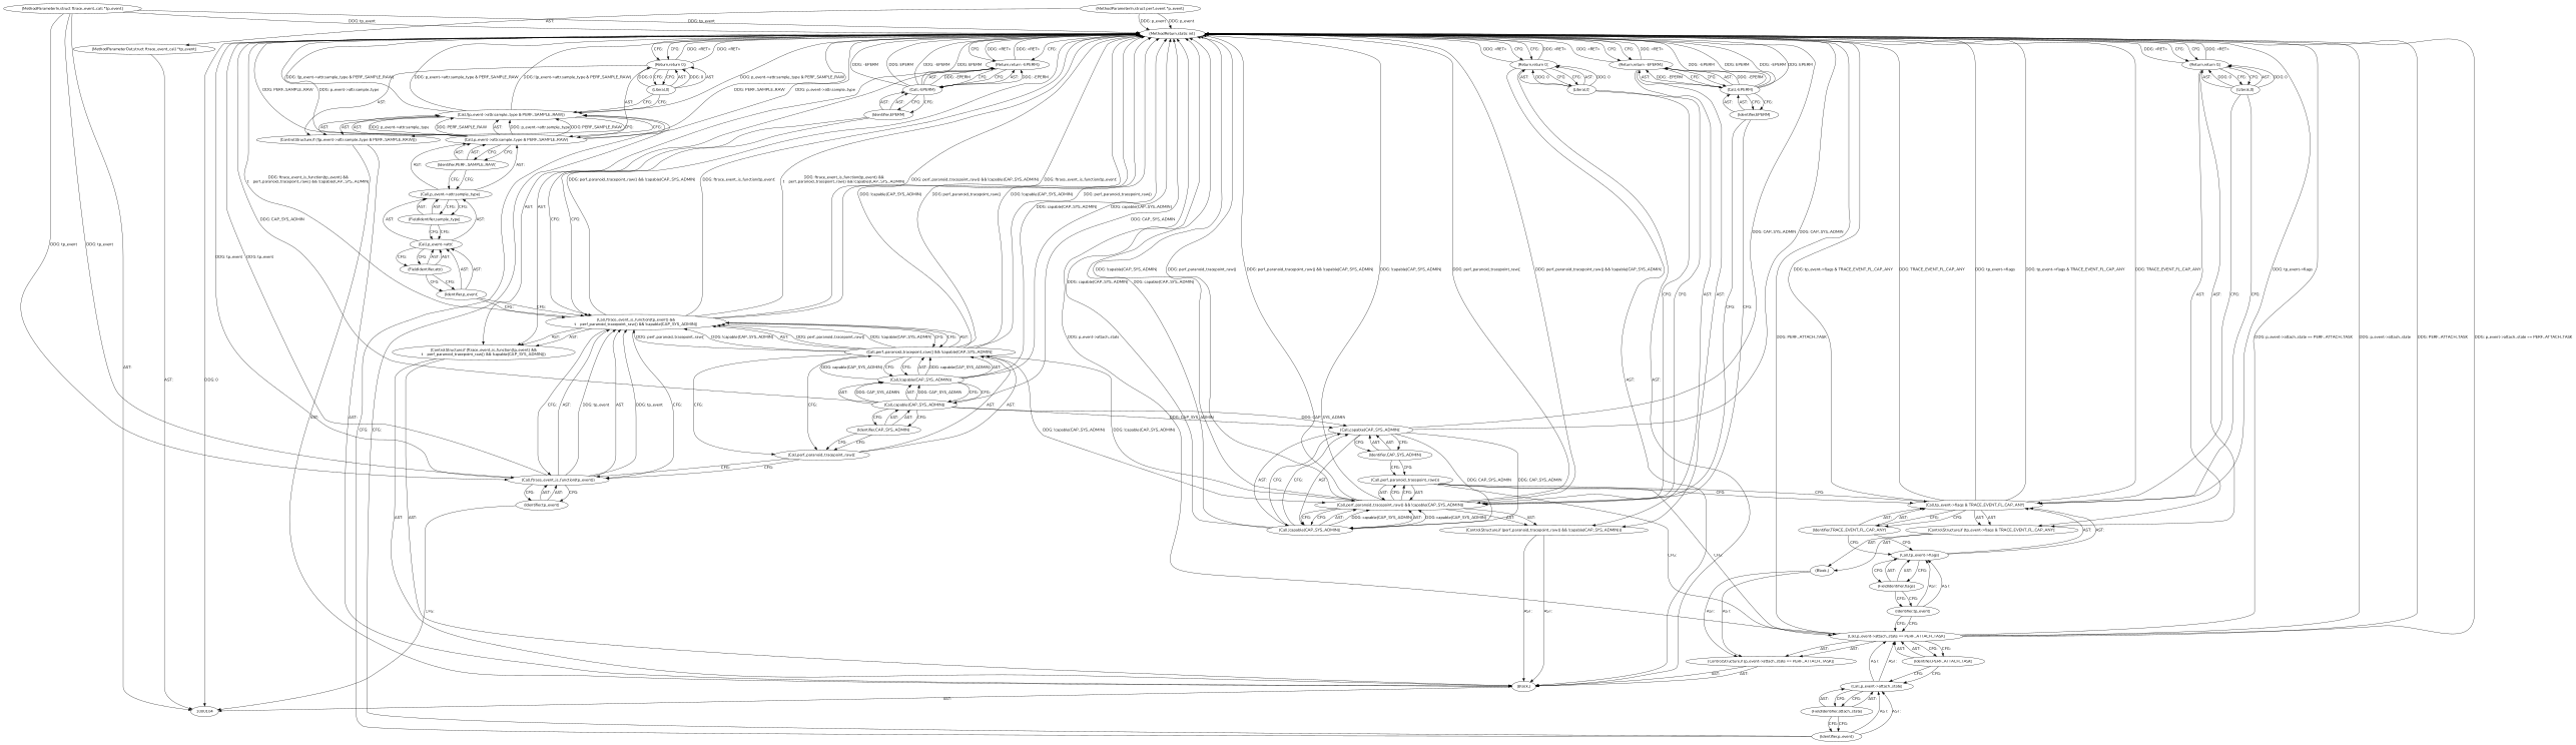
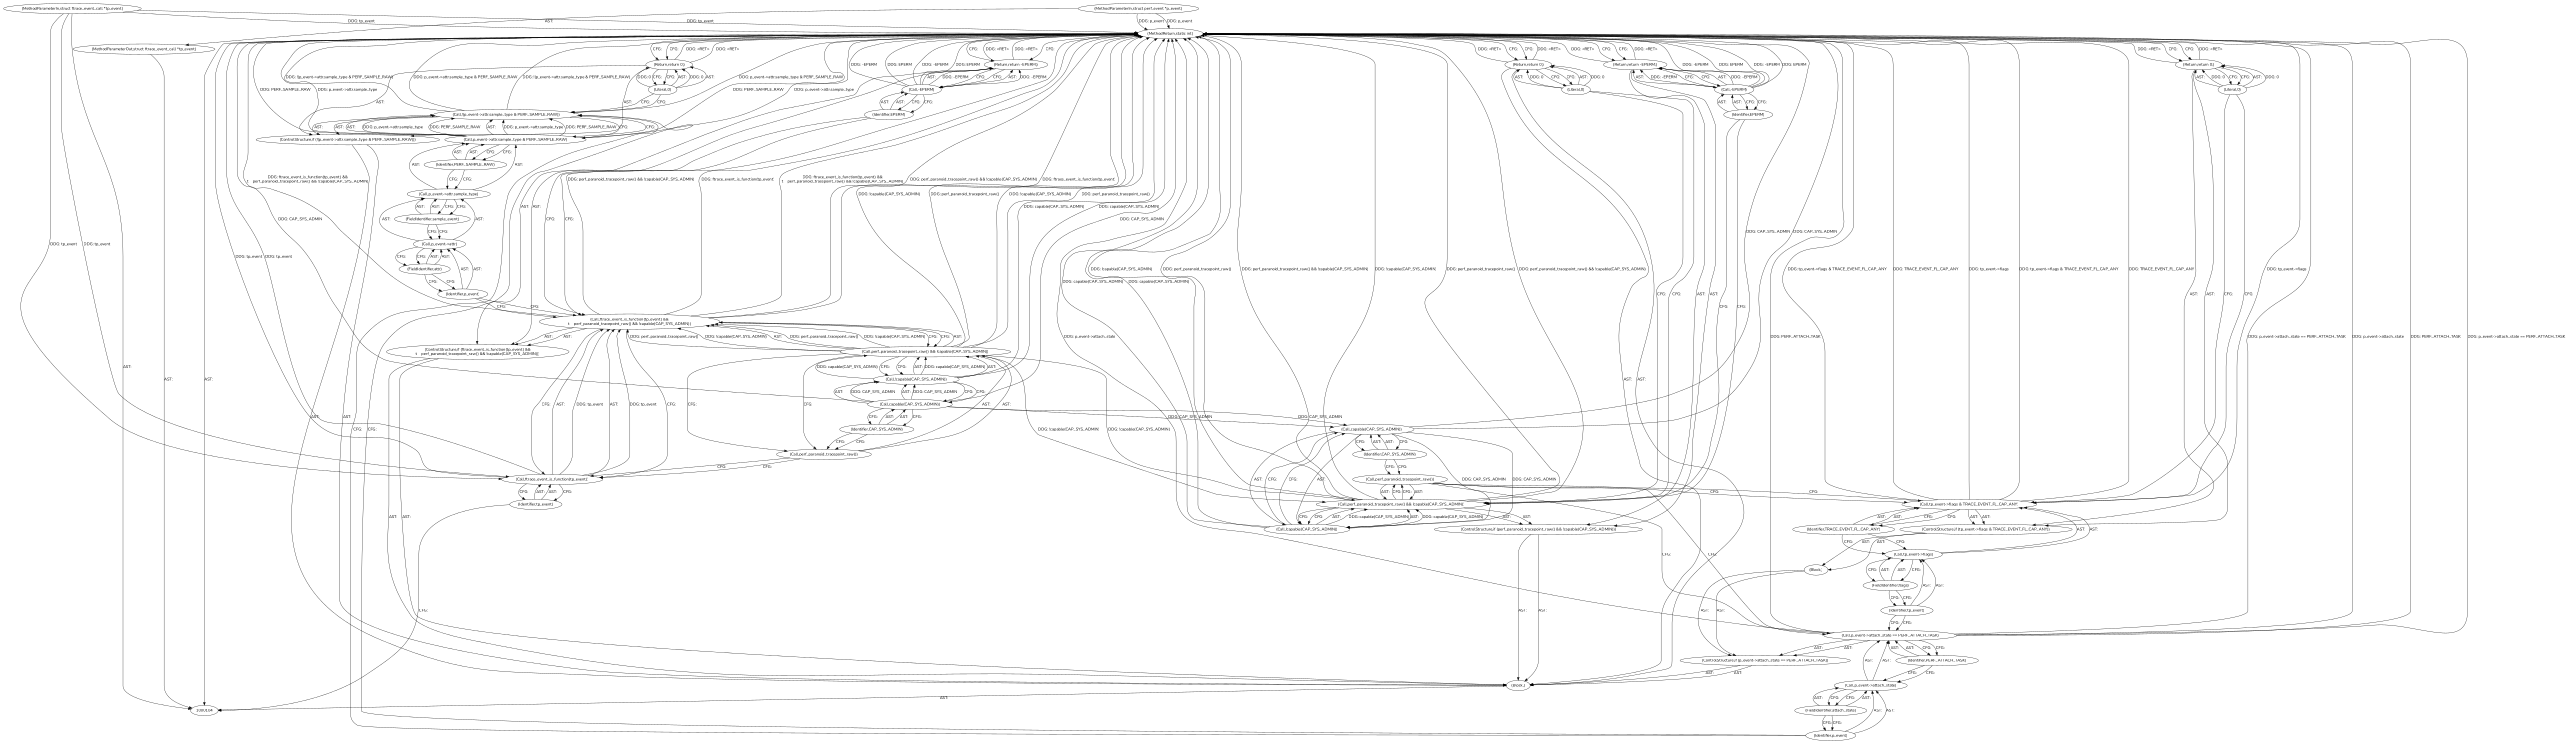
  digraph {
    fontname=Nunito
    node [fontname=Nunito]
    edge [fontname=Nunito]
    n1 [label="(MethodReturn,static int)"]
    n2 [label="(Return,return 0;)"]
    n3 [label="(Return,return 0;)"]
    n4 [label="(Return,return -EPERM;)"]
    n5 [label="(Return,return 0;)"]
    n6 [label="(Return,return -EPERM;)"]
    1000104
    n8 [label="(ControlStructure,if (!(p_event->attr.sample_type & PERF_SAMPLE_RAW)))"]
    n9 [label="(Literal,0)"]
    n10 [label="(ControlStructure,if (tp_event->flags & TRACE_EVENT_FL_CAP_ANY))"]
    n11 [label="(Literal,0)"]
    n12 [label="(ControlStructure,if (perf_paranoid_tracepoint_raw() && !capable(CAP_SYS_ADMIN)))"]
    n13 [label="(Call,-EPERM)"]
    n14 [label="(Block,)"]
    n15 [label="(Literal,0)"]
    n16 [label="(ControlStructure,if (ftrace_event_is_function(tp_event) &&\n\t    perf_paranoid_tracepoint_raw() && !capable(CAP_SYS_ADMIN)))"]
    n17 [label="(Call,-EPERM)"]
    n18 [label="(MethodParameterIn,struct ftrace_event_call *tp_event)"]
    n19 [label="(Call,ftrace_event_is_function(tp_event))"]
    n20 [label="(Call,ftrace_event_is_function(tp_event) &&\n\t    perf_paranoid_tracepoint_raw() && !capable(CAP_SYS_ADMIN))"]
    n21 [label="(Identifier,tp_event)"]
    n22 [label="(MethodParameterOut,struct ftrace_event_call *tp_event)"]
    n23 [label="(FieldIdentifier,attr)"]
    n24 [label="(Call,p_event->attr)"]
    n25 [label="(Identifier,p_event)"]
    n26 [label="(Call,p_event->attr.sample_type)"]
-   n27 [label="(FieldIdentifier,sample_type)"]
+   n27 [label="(FieldIdentifier,sample_event)"]
    n28 [label="(Call,p_event->attr.sample_type & PERF_SAMPLE_RAW)"]
    n29 [label="(Identifier,PERF_SAMPLE_RAW)"]
    n30 [label="(Call,!(p_event->attr.sample_type & PERF_SAMPLE_RAW))"]
    n31 [label="(Call,perf_paranoid_tracepoint_raw() && !capable(CAP_SYS_ADMIN))"]
    n32 [label="(ControlStructure,if (p_event->attach_state == PERF_ATTACH_TASK))"]
    n33 [label="(FieldIdentifier,attach_state)"]
    n34 [label="(Call,p_event->attach_state)"]
    n35 [label="(Identifier,p_event)"]
    n36 [label="(Call,p_event->attach_state == PERF_ATTACH_TASK)"]
    n37 [label="(Identifier,PERF_ATTACH_TASK)"]
    n38 [label="(Block,)"]
    n39 [label="(FieldIdentifier,flags)"]
    n40 [label="(Call,tp_event->flags)"]
    n41 [label="(Identifier,tp_event)"]
    n42 [label="(Call,tp_event->flags & TRACE_EVENT_FL_CAP_ANY)"]
    n43 [label="(Identifier,TRACE_EVENT_FL_CAP_ANY)"]
    n44 [label="(MethodParameterIn,struct perf_event *p_event)"]
    n45 [label="(Call,!capable(CAP_SYS_ADMIN))"]
    n46 [label="(Call,capable(CAP_SYS_ADMIN))"]
    n47 [label="(Call,perf_paranoid_tracepoint_raw() && !capable(CAP_SYS_ADMIN))"]
    n48 [label="(Identifier,CAP_SYS_ADMIN)"]
    n49 [label="(Call,perf_paranoid_tracepoint_raw())"]
    n50 [label="(Identifier,EPERM)"]
    n51 [label="(Call,!capable(CAP_SYS_ADMIN))"]
    n52 [label="(Call,perf_paranoid_tracepoint_raw())"]
    n53 [label="(Call,capable(CAP_SYS_ADMIN))"]
    n54 [label="(Identifier,CAP_SYS_ADMIN)"]
    n55 [label="(Identifier,EPERM)"]
    n1 -> n2 [label="CFG: "]
    n1 -> n2 [label="CFG: "]
    n1 -> n3 [label="CFG: "]
    n1 -> n3 [label="CFG: "]
    n1 -> n4 [label="CFG: "]
    n1 -> n4 [label="CFG: "]
    n1 -> n5 [label="CFG: "]
    n1 -> n5 [label="CFG: "]
    n1 -> n6 [label="CFG: "]
    n1 -> n6 [label="CFG: "]
-   n1 -> 1000104 [label="DDG: 0"]
+   n1 -> 1000104 [label="AST: "]
    n2 -> n1 [label="DDG: <RET>"]
    n2 -> n1 [label="DDG: <RET>"]
    n2 -> n8 [label="AST: "]
    n2 -> n8 [label="AST: "]
    n2 -> n9 [label="CFG: "]
    n2 -> n9 [label="CFG: "]
    n3 -> n1 [label="DDG: <RET>"]
    n3 -> n1 [label="DDG: <RET>"]
    n3 -> n10 [label="AST: "]
    n3 -> n10 [label="AST: "]
    n3 -> n11 [label="CFG: "]
    n3 -> n11 [label="CFG: "]
    n4 -> n1 [label="DDG: <RET>"]
    n4 -> n1 [label="DDG: <RET>"]
    n4 -> n12 [label="AST: "]
    n4 -> n12 [label="AST: "]
    n4 -> n13 [label="CFG: "]
    n4 -> n13 [label="CFG: "]
    n5 -> n1 [label="DDG: <RET>"]
    n5 -> n1 [label="DDG: <RET>"]
    n5 -> n14 [label="AST: "]
    n5 -> n14 [label="AST: "]
    n5 -> n15 [label="CFG: "]
    n5 -> n15 [label="CFG: "]
    n6 -> n1 [label="DDG: <RET>"]
    n6 -> n1 [label="DDG: <RET>"]
    n6 -> n16 [label="AST: "]
    n6 -> n16 [label="AST: "]
    n6 -> n17 [label="CFG: "]
    n6 -> n17 [label="CFG: "]
    n8 -> n14 [label="AST: "]
    n8 -> n14 [label="AST: "]
    n9 -> n2 [label="AST: "]
    n9 -> n2 [label="DDG: 0"]
    n9 -> n2 [label="AST: "]
    n9 -> n2 [label="DDG: 0"]
    n9 -> n30 [label="CFG: "]
    n9 -> n30 [label="CFG: "]
    n10 -> n38 [label="AST: "]
    n10 -> n38 [label="AST: "]
    n11 -> n3 [label="AST: "]
    n11 -> n3 [label="DDG: 0"]
    n11 -> n3 [label="AST: "]
    n11 -> n3 [label="DDG: 0"]
    n11 -> n42 [label="CFG: "]
    n11 -> n42 [label="CFG: "]
    n12 -> n14 [label="AST: "]
    n12 -> n14 [label="AST: "]
    n13 -> n1 [label="DDG: -EPERM"]
    n13 -> n1 [label="DDG: EPERM"]
    n13 -> n1 [label="DDG: -EPERM"]
    n13 -> n1 [label="DDG: EPERM"]
    n13 -> n4 [label="AST: "]
    n13 -> n4 [label="DDG: -EPERM"]
    n13 -> n4 [label="AST: "]
    n13 -> n4 [label="DDG: -EPERM"]
    n13 -> n50 [label="CFG: "]
    n13 -> n50 [label="CFG: "]
    n14 -> 1000104 [label="AST: "]
    n15 -> n5 [label="AST: "]
    n15 -> n5 [label="DDG: 0"]
    n15 -> n5 [label="AST: "]
    n15 -> n5 [label="DDG: 0"]
    n15 -> n47 [label="CFG: "]
    n15 -> n47 [label="CFG: "]
    n16 -> n14 [label="AST: "]
    n16 -> n14 [label="AST: "]
    n17 -> n1 [label="DDG: -EPERM"]
    n17 -> n1 [label="DDG: EPERM"]
    n17 -> n1 [label="DDG: -EPERM"]
    n17 -> n1 [label="DDG: EPERM"]
    n17 -> n6 [label="AST: "]
    n17 -> n6 [label="DDG: -EPERM"]
    n17 -> n6 [label="AST: "]
    n17 -> n6 [label="DDG: -EPERM"]
    n17 -> n55 [label="CFG: "]
    n17 -> n55 [label="CFG: "]
    n18 -> n1 [label="DDG: tp_event"]
    n18 -> n1 [label="DDG: tp_event"]
    n18 -> 1000104 [label="AST: "]
    n18 -> n19 [label="DDG: tp_event"]
    n18 -> n19 [label="DDG: tp_event"]
    n19 -> n1 [label="DDG: tp_event"]
    n19 -> n1 [label="DDG: tp_event"]
    n19 -> n20 [label="AST: "]
    n19 -> n20 [label="DDG: tp_event"]
    n19 -> n20 [label="AST: "]
    n19 -> n20 [label="DDG: tp_event"]
    n19 -> n21 [label="CFG: "]
    n19 -> n21 [label="CFG: "]
    n20 -> n1 [label="DDG: perf_paranoid_tracepoint_raw() && !capable(CAP_SYS_ADMIN)"]
    n20 -> n1 [label="DDG: ftrace_event_is_function(tp_event)"]
    n20 -> n1 [label="DDG: ftrace_event_is_function(tp_event) &&\n\t    perf_paranoid_tracepoint_raw() && !capable(CAP_SYS_ADMIN)"]
    n20 -> n1 [label="DDG: perf_paranoid_tracepoint_raw() && !capable(CAP_SYS_ADMIN)"]
    n20 -> n1 [label="DDG: ftrace_event_is_function(tp_event)"]
    n20 -> n1 [label="DDG: ftrace_event_is_function(tp_event) &&\n\t    perf_paranoid_tracepoint_raw() && !capable(CAP_SYS_ADMIN)"]
    n20 -> n16 [label="AST: "]
    n20 -> n16 [label="AST: "]
    n20 -> n19 [label="CFG: "]
    n20 -> n19 [label="CFG: "]
    n20 -> n31 [label="CFG: "]
    n20 -> n31 [label="CFG: "]
    n21 -> 1000104 [label="CFG: "]
    n21 -> n19 [label="AST: "]
    n21 -> n19 [label="AST: "]
    n22 -> 1000104 [label="AST: "]
    n23 -> n24 [label="AST: "]
    n23 -> n24 [label="AST: "]
    n23 -> n25 [label="CFG: "]
    n23 -> n25 [label="CFG: "]
    n24 -> n23 [label="CFG: "]
    n24 -> n23 [label="CFG: "]
    n24 -> n26 [label="AST: "]
    n24 -> n26 [label="AST: "]
    n25 -> n20 [label="CFG: "]
    n25 -> n20 [label="CFG: "]
    n25 -> n24 [label="AST: "]
    n25 -> n24 [label="AST: "]
    n26 -> n27 [label="CFG: "]
    n26 -> n27 [label="CFG: "]
    n26 -> n28 [label="AST: "]
    n26 -> n28 [label="AST: "]
    n27 -> n24 [label="CFG: "]
    n27 -> n24 [label="CFG: "]
    n27 -> n26 [label="AST: "]
    n27 -> n26 [label="AST: "]
    n28 -> n1 [label="DDG: PERF_SAMPLE_RAW"]
    n28 -> n1 [label="DDG: p_event->attr.sample_type"]
    n28 -> n1 [label="DDG: PERF_SAMPLE_RAW"]
    n28 -> n1 [label="DDG: p_event->attr.sample_type"]
    n28 -> n29 [label="CFG: "]
    n28 -> n29 [label="CFG: "]
    n28 -> n30 [label="AST: "]
    n28 -> n30 [label="DDG: p_event->attr.sample_type"]
    n28 -> n30 [label="DDG: PERF_SAMPLE_RAW"]
    n28 -> n30 [label="AST: "]
    n28 -> n30 [label="DDG: p_event->attr.sample_type"]
    n28 -> n30 [label="DDG: PERF_SAMPLE_RAW"]
    n29 -> n26 [label="CFG: "]
    n29 -> n26 [label="CFG: "]
    n29 -> n28 [label="AST: "]
    n29 -> n28 [label="AST: "]
    n30 -> n1 [label="DDG: !(p_event->attr.sample_type & PERF_SAMPLE_RAW)"]
    n30 -> n1 [label="DDG: p_event->attr.sample_type & PERF_SAMPLE_RAW"]
    n30 -> n1 [label="DDG: !(p_event->attr.sample_type & PERF_SAMPLE_RAW)"]
    n30 -> n1 [label="DDG: p_event->attr.sample_type & PERF_SAMPLE_RAW"]
    n30 -> n8 [label="AST: "]
    n30 -> n8 [label="AST: "]
    n30 -> n28 [label="CFG: "]
    n30 -> n28 [label="CFG: "]
    n31 -> n1 [label="DDG: !capable(CAP_SYS_ADMIN)"]
    n31 -> n1 [label="DDG: perf_paranoid_tracepoint_raw()"]
    n31 -> n1 [label="DDG: !capable(CAP_SYS_ADMIN)"]
    n31 -> n1 [label="DDG: perf_paranoid_tracepoint_raw()"]
    n31 -> n20 [label="AST: "]
    n31 -> n20 [label="DDG: perf_paranoid_tracepoint_raw()"]
    n31 -> n20 [label="DDG: !capable(CAP_SYS_ADMIN)"]
    n31 -> n20 [label="AST: "]
    n31 -> n20 [label="DDG: perf_paranoid_tracepoint_raw()"]
    n31 -> n20 [label="DDG: !capable(CAP_SYS_ADMIN)"]
    n31 -> n47 [label="DDG: !capable(CAP_SYS_ADMIN)"]
    n31 -> n47 [label="DDG: !capable(CAP_SYS_ADMIN)"]
    n31 -> n51 [label="CFG: "]
    n31 -> n51 [label="CFG: "]
    n31 -> n52 [label="CFG: "]
    n31 -> n52 [label="CFG: "]
    n32 -> n14 [label="AST: "]
    n32 -> n14 [label="AST: "]
    n33 -> n34 [label="AST: "]
    n33 -> n34 [label="AST: "]
    n33 -> n35 [label="CFG: "]
    n33 -> n35 [label="CFG: "]
    n34 -> n33 [label="CFG: "]
    n34 -> n33 [label="CFG: "]
    n34 -> n36 [label="AST: "]
    n34 -> n36 [label="AST: "]
    n35 -> n30 [label="CFG: "]
    n35 -> n30 [label="CFG: "]
    n35 -> n34 [label="AST: "]
    n35 -> n34 [label="AST: "]
    n36 -> n1 [label="DDG: p_event->attach_state == PERF_ATTACH_TASK"]
    n36 -> n1 [label="DDG: p_event->attach_state"]
    n36 -> n1 [label="DDG: PERF_ATTACH_TASK"]
    n36 -> n1 [label="DDG: p_event->attach_state == PERF_ATTACH_TASK"]
    n36 -> n1 [label="DDG: p_event->attach_state"]
    n36 -> n1 [label="DDG: PERF_ATTACH_TASK"]
    n36 -> n32 [label="AST: "]
    n36 -> n32 [label="AST: "]
    n36 -> n37 [label="CFG: "]
    n36 -> n37 [label="CFG: "]
    n37 -> n34 [label="CFG: "]
    n37 -> n34 [label="CFG: "]
    n37 -> n36 [label="AST: "]
    n37 -> n36 [label="AST: "]
    n38 -> n32 [label="AST: "]
    n38 -> n32 [label="AST: "]
    n39 -> n40 [label="AST: "]
    n39 -> n40 [label="AST: "]
    n39 -> n41 [label="CFG: "]
    n39 -> n41 [label="CFG: "]
    n40 -> n39 [label="CFG: "]
    n40 -> n39 [label="CFG: "]
    n40 -> n42 [label="AST: "]
    n40 -> n42 [label="AST: "]
    n41 -> n36 [label="CFG: "]
    n41 -> n36 [label="CFG: "]
    n41 -> n40 [label="AST: "]
    n41 -> n40 [label="AST: "]
    n42 -> n1 [label="DDG: tp_event->flags"]
    n42 -> n1 [label="DDG: tp_event->flags & TRACE_EVENT_FL_CAP_ANY"]
    n42 -> n1 [label="DDG: TRACE_EVENT_FL_CAP_ANY"]
    n42 -> n1 [label="DDG: tp_event->flags"]
    n42 -> n1 [label="DDG: tp_event->flags & TRACE_EVENT_FL_CAP_ANY"]
    n42 -> n1 [label="DDG: TRACE_EVENT_FL_CAP_ANY"]
    n42 -> n10 [label="AST: "]
    n42 -> n10 [label="AST: "]
    n42 -> n43 [label="CFG: "]
    n42 -> n43 [label="CFG: "]
    n43 -> n40 [label="CFG: "]
    n43 -> n40 [label="CFG: "]
    n43 -> n42 [label="AST: "]
    n43 -> n42 [label="AST: "]
    n44 -> n1 [label="DDG: p_event"]
    n44 -> n1 [label="DDG: p_event"]
    n44 -> n22 [label="AST: "]
    n45 -> n1 [label="DDG: capable(CAP_SYS_ADMIN)"]
    n45 -> n1 [label="DDG: capable(CAP_SYS_ADMIN)"]
    n45 -> n46 [label="CFG: "]
    n45 -> n46 [label="CFG: "]
    n45 -> n47 [label="AST: "]
    n45 -> n47 [label="DDG: capable(CAP_SYS_ADMIN)"]
    n45 -> n47 [label="AST: "]
    n45 -> n47 [label="DDG: capable(CAP_SYS_ADMIN)"]
    n46 -> n1 [label="DDG: CAP_SYS_ADMIN"]
    n46 -> n1 [label="DDG: CAP_SYS_ADMIN"]
    n46 -> n45 [label="AST: "]
    n46 -> n45 [label="DDG: CAP_SYS_ADMIN"]
    n46 -> n45 [label="AST: "]
    n46 -> n45 [label="DDG: CAP_SYS_ADMIN"]
    n46 -> n48 [label="CFG: "]
    n46 -> n48 [label="CFG: "]
    n47 -> n1 [label="DDG: !capable(CAP_SYS_ADMIN)"]
    n47 -> n1 [label="DDG: perf_paranoid_tracepoint_raw()"]
    n47 -> n1 [label="DDG: perf_paranoid_tracepoint_raw() && !capable(CAP_SYS_ADMIN)"]
    n47 -> n1 [label="DDG: !capable(CAP_SYS_ADMIN)"]
    n47 -> n1 [label="DDG: perf_paranoid_tracepoint_raw()"]
    n47 -> n1 [label="DDG: perf_paranoid_tracepoint_raw() && !capable(CAP_SYS_ADMIN)"]
    n47 -> n12 [label="AST: "]
    n47 -> n12 [label="AST: "]
    n47 -> n45 [label="CFG: "]
    n47 -> n45 [label="CFG: "]
    n47 -> n49 [label="CFG: "]
    n47 -> n49 [label="CFG: "]
    n48 -> n46 [label="AST: "]
    n48 -> n46 [label="AST: "]
    n48 -> n49 [label="CFG: "]
    n48 -> n49 [label="CFG: "]
    n49 -> n36 [label="CFG: "]
    n49 -> n36 [label="CFG: "]
    n49 -> n42 [label="CFG: "]
    n49 -> n42 [label="CFG: "]
    n49 -> n47 [label="AST: "]
    n49 -> n47 [label="AST: "]
    n50 -> n13 [label="AST: "]
    n50 -> n13 [label="AST: "]
    n50 -> n47 [label="CFG: "]
    n50 -> n47 [label="CFG: "]
    n51 -> n1 [label="DDG: capable(CAP_SYS_ADMIN)"]
    n51 -> n1 [label="DDG: capable(CAP_SYS_ADMIN)"]
    n51 -> n31 [label="AST: "]
    n51 -> n31 [label="DDG: capable(CAP_SYS_ADMIN)"]
    n51 -> n31 [label="AST: "]
    n51 -> n31 [label="DDG: capable(CAP_SYS_ADMIN)"]
    n51 -> n53 [label="CFG: "]
    n51 -> n53 [label="CFG: "]
    n52 -> n19 [label="CFG: "]
    n52 -> n19 [label="CFG: "]
    n52 -> n31 [label="AST: "]
    n52 -> n31 [label="AST: "]
    n53 -> n1 [label="DDG: CAP_SYS_ADMIN"]
    n53 -> n1 [label="DDG: CAP_SYS_ADMIN"]
    n53 -> n46 [label="DDG: CAP_SYS_ADMIN"]
    n53 -> n46 [label="DDG: CAP_SYS_ADMIN"]
    n53 -> n51 [label="AST: "]
    n53 -> n51 [label="DDG: CAP_SYS_ADMIN"]
    n53 -> n51 [label="AST: "]
    n53 -> n51 [label="DDG: CAP_SYS_ADMIN"]
    n53 -> n54 [label="CFG: "]
    n53 -> n54 [label="CFG: "]
    n54 -> n52 [label="CFG: "]
    n54 -> n52 [label="CFG: "]
    n54 -> n53 [label="AST: "]
    n54 -> n53 [label="AST: "]
    n55 -> n17 [label="AST: "]
    n55 -> n17 [label="AST: "]
    n55 -> n20 [label="CFG: "]
    n55 -> n20 [label="CFG: "]
  }
